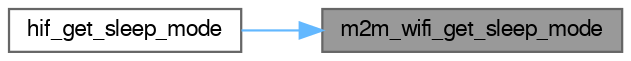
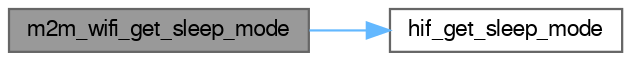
  digraph {
    rankdir=LR
    node [fontname=FreeSans fontsize=10 shape=box style=filled]
    n1 [color=gray40 fillcolor=grey60 fontcolor=black height=0.2 label=m2m_wifi_get_sleep_mode width=0.4]
    n2 [color=grey40 fillcolor=white height=0.2 label=hif_get_sleep_mode width=0.4]
-   n2 -> n1 [color=steelblue1 fontname=FreeSans fontsize=10 labelfontname=FreeSans labelfontsize=10 style=solid]
+   n1 -> n2 [color=steelblue1 fontname=FreeSans fontsize=10 labelfontname=FreeSans labelfontsize=10 style=solid]
  }
